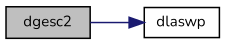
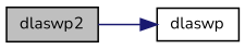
  digraph {
    rankdir=LR
    fontname=Nunito
    node [color=black fontname=Nunito fontsize=10 shape=record style=filled]
-   n1 [fillcolor=grey75 fontcolor=black height=0.2 label=dgesc2 width=0.4]
+   n1 [fillcolor=grey75 fontcolor=black height=0.2 label=dlaswp2 width=0.4]
    n2 [fillcolor=white height=0.2 label=dlaswp width=0.4]
    n1 -> n2 [color=midnightblue fontname=Nunito fontsize=10 labelfontname=Helvetica labelfontsize=10 style=solid]
  }
